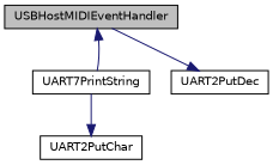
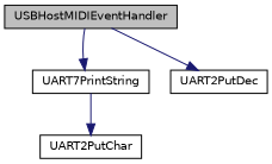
  digraph {
    rankdir=TB
    node [color=black fillcolor=white fontname=Helvetica fontsize=10 shape=record style=filled]
    edge [color=midnightblue fontname=Helvetica fontsize=10 labelfontname=Helvetica labelfontsize=10 style=solid]
    n1 [fillcolor=grey75 fontcolor=black height=0.2 label=USBHostMIDIEventHandler width=0.4]
    n2 [height=0.2 label=UART7PrintString width=0.4]
    n3 [height=0.2 label=UART2PutDec width=0.4]
    n4 [height=0.2 label=UART2PutChar width=0.4]
-   n2 -> n1
+   n1 -> n2
    n1 -> n3
    n2 -> n4
  }
